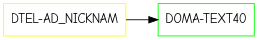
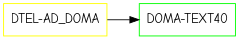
  digraph {
    rankdir=LR
    fontname="Comic Neue"
    node [shape=box fontname="Comic Neue"]
-   "DTEL-AD_NICKNAM" [color=yellow]
+   "DTEL-AD_NICKNAM" [color=yellow label="DTEL-AD_DOMA"]
    "DOMA-TEXT40" [color=green]
    "DTEL-AD_NICKNAM" -> "DOMA-TEXT40" [fontname="Comic Neue"]
  }
